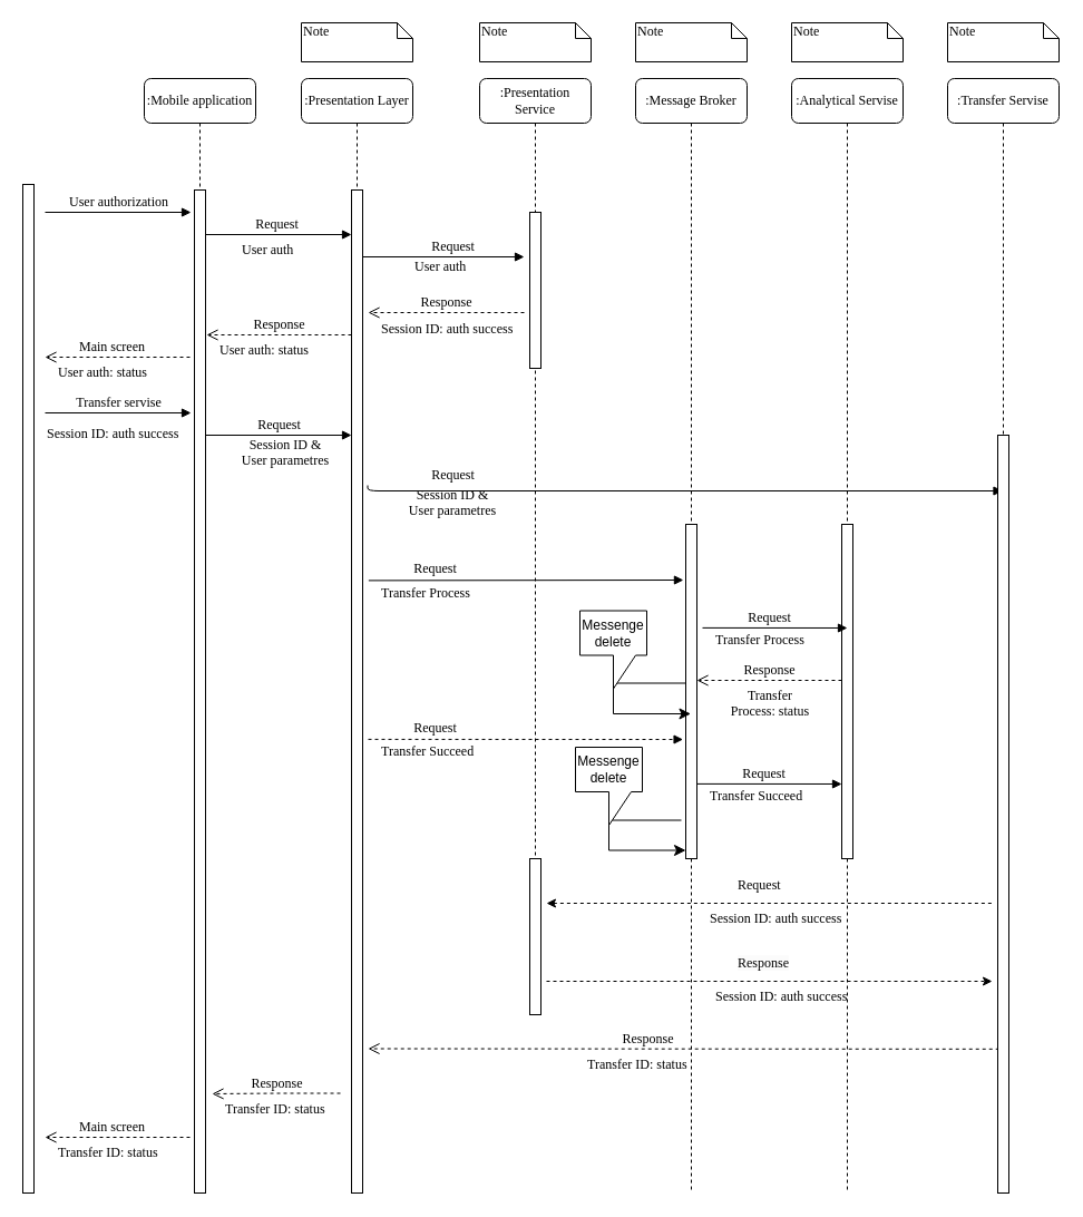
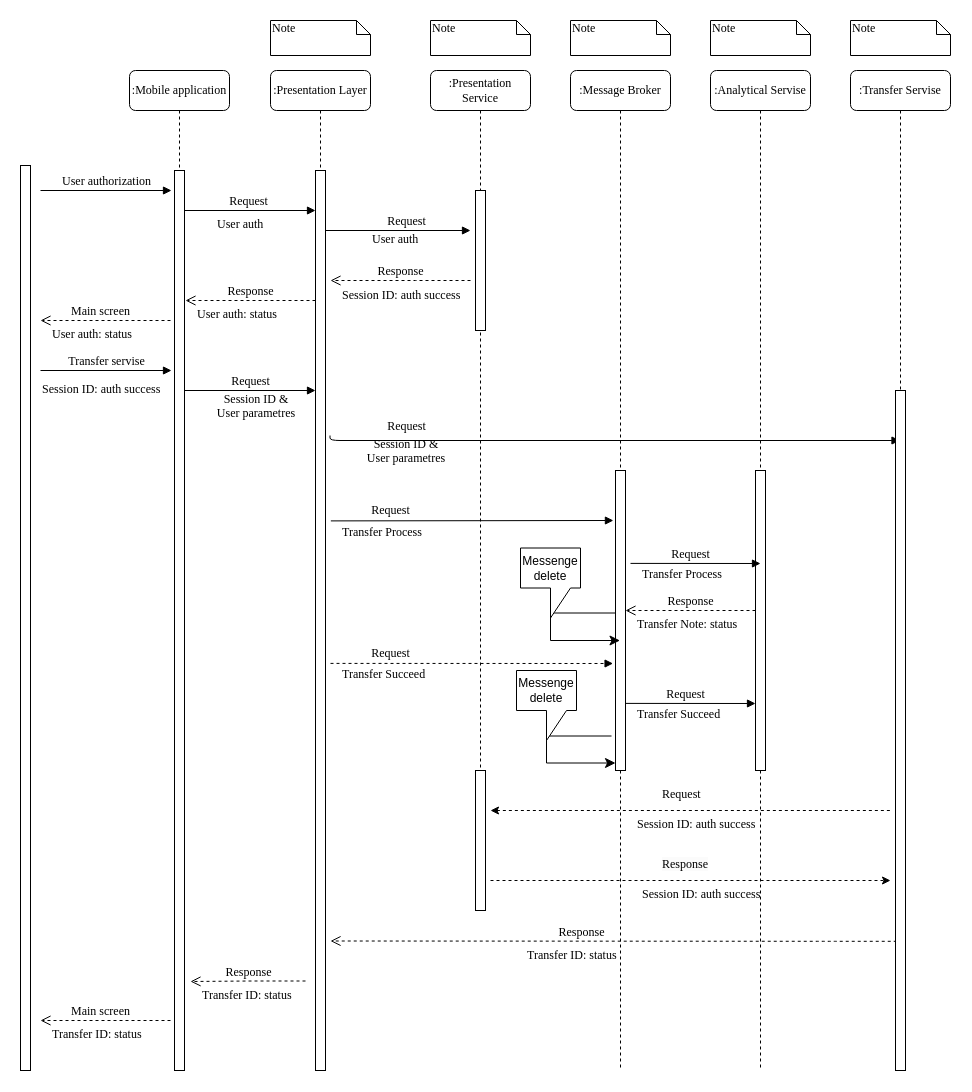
  <mxCell id="0" />
  <mxCell id="1" parent="0" />
  <mxCell id="2" value=":Presentation Layer" style="shape=umlLifeline;perimeter=lifelinePerimeter;whiteSpace=wrap;html=1;container=1;collapsible=0;recursiveResize=0;outlineConnect=0;rounded=1;shadow=0;comic=0;labelBackgroundColor=none;strokeWidth=1;fontFamily=Verdana;fontSize=12;align=center;" parent="1" vertex="1"><mxGeometry x="270" y="70" width="100" height="1000" as="geometry" /></mxCell>
  <mxCell id="3" value="" style="html=1;points=[];perimeter=orthogonalPerimeter;rounded=0;shadow=0;comic=0;labelBackgroundColor=none;strokeWidth=1;fontFamily=Verdana;fontSize=12;align=center;" parent="2" vertex="1"><mxGeometry x="45" y="100" width="10" height="900" as="geometry" /></mxCell>
  <mxCell id="4" value="Request" style="html=1;verticalAlign=bottom;endArrow=block;labelBackgroundColor=none;fontFamily=Verdana;fontSize=12;edgeStyle=elbowEdgeStyle;elbow=vertical;" parent="2" edge="1"><mxGeometry x="0.007" relative="1" as="geometry"><mxPoint x="-90" y="140" as="sourcePoint" /><mxPoint x="45" y="140" as="targetPoint" /><mxPoint as="offset" /></mxGeometry></mxCell>
  <mxCell id="5" value="Response" style="html=1;verticalAlign=bottom;endArrow=open;dashed=1;endSize=8;labelBackgroundColor=none;fontFamily=Verdana;fontSize=12;edgeStyle=elbowEdgeStyle;elbow=horizontal;" parent="2" edge="1"><mxGeometry relative="1" as="geometry"><mxPoint x="-85" y="230" as="targetPoint" /><Array as="points"><mxPoint x="-10" y="230" /><mxPoint x="20" y="230" /></Array><mxPoint x="45" y="230" as="sourcePoint" /><mxPoint as="offset" /></mxGeometry></mxCell>
  <mxCell id="6" value="&lt;div style=&quot;text-align: center;&quot;&gt;&lt;font face=&quot;Verdana&quot;&gt;User auth:&amp;nbsp;status&lt;/font&gt;&lt;/div&gt;" style="text;whiteSpace=wrap;html=1;" parent="2" vertex="1"><mxGeometry x="-75" y="230" width="110" height="30" as="geometry" /></mxCell>
  <mxCell id="7" value="Request" style="html=1;verticalAlign=bottom;endArrow=block;entryX=0;entryY=0;labelBackgroundColor=none;fontFamily=Verdana;fontSize=12;edgeStyle=elbowEdgeStyle;elbow=vertical;" parent="2" edge="1"><mxGeometry x="0.008" relative="1" as="geometry"><mxPoint x="-86" y="320" as="sourcePoint" /><mxPoint x="45" y="320" as="targetPoint" /><mxPoint as="offset" /></mxGeometry></mxCell>
  <mxCell id="8" value=":Presentation Service" style="shape=umlLifeline;perimeter=lifelinePerimeter;whiteSpace=wrap;html=1;container=1;collapsible=0;recursiveResize=0;outlineConnect=0;rounded=1;shadow=0;comic=0;labelBackgroundColor=none;strokeWidth=1;fontFamily=Verdana;fontSize=12;align=center;" parent="1" vertex="1"><mxGeometry x="430" y="70" width="100" height="830" as="geometry" /></mxCell>
  <mxCell id="9" value="" style="html=1;points=[];perimeter=orthogonalPerimeter;rounded=0;shadow=0;comic=0;labelBackgroundColor=none;strokeWidth=1;fontFamily=Verdana;fontSize=12;align=center;" parent="8" vertex="1"><mxGeometry x="45" y="120" width="10" height="140" as="geometry" /></mxCell>
  <mxCell id="10" value="Response" style="html=1;verticalAlign=bottom;endArrow=open;dashed=1;endSize=8;labelBackgroundColor=none;fontFamily=Verdana;fontSize=12;edgeStyle=elbowEdgeStyle;elbow=horizontal;" parent="8" edge="1"><mxGeometry relative="1" as="geometry"><mxPoint x="-100" y="210" as="targetPoint" /><Array as="points"><mxPoint x="-25" y="210" /><mxPoint x="5" y="210" /></Array><mxPoint x="40" y="210" as="sourcePoint" /><mxPoint as="offset" /></mxGeometry></mxCell>
  <mxCell id="11" value="&lt;div style=&quot;text-align: center;&quot;&gt;&lt;font face=&quot;Verdana&quot;&gt;&lt;span style=&quot;text-wrap: nowrap;&quot;&gt;Session ID: auth&amp;nbsp;&lt;/span&gt;success&lt;/font&gt;&lt;/div&gt;" style="text;whiteSpace=wrap;html=1;" parent="8" vertex="1"><mxGeometry x="-90" y="210.5" width="110" height="40" as="geometry" /></mxCell>
  <mxCell id="12" value="Request" style="html=1;verticalAlign=bottom;endArrow=block;labelBackgroundColor=none;fontFamily=Verdana;fontSize=12;edgeStyle=elbowEdgeStyle;elbow=vertical;" parent="8" target="33" edge="1"><mxGeometry x="-0.718" y="5" relative="1" as="geometry"><mxPoint x="-100.5" y="365" as="sourcePoint" /><mxPoint x="450" y="365" as="targetPoint" /><mxPoint as="offset" /><Array as="points"><mxPoint x="180" y="370" /></Array></mxGeometry></mxCell>
  <mxCell id="13" value="Request" style="html=1;verticalAlign=bottom;endArrow=block;labelBackgroundColor=none;fontFamily=Verdana;fontSize=12;edgeStyle=elbowEdgeStyle;elbow=vertical;entryX=-0.112;entryY=0.104;entryDx=0;entryDy=0;entryPerimeter=0;exitX=1.535;exitY=0.46;exitDx=0;exitDy=0;exitPerimeter=0;" edge="1" parent="8"><mxGeometry x="-0.577" y="1" relative="1" as="geometry"><mxPoint x="-99.65" y="450.4" as="sourcePoint" /><mxPoint x="182.93" y="450" as="targetPoint" /><mxPoint as="offset" /></mxGeometry></mxCell>
  <mxCell id="14" value=":Message Broker" style="shape=umlLifeline;perimeter=lifelinePerimeter;whiteSpace=wrap;html=1;container=1;collapsible=0;recursiveResize=0;outlineConnect=0;rounded=1;shadow=0;comic=0;labelBackgroundColor=none;strokeWidth=1;fontFamily=Verdana;fontSize=12;align=center;" parent="1" vertex="1"><mxGeometry x="570" y="70" width="100" height="1000" as="geometry" /></mxCell>
  <mxCell id="15" value="" style="html=1;points=[];perimeter=orthogonalPerimeter;rounded=0;shadow=0;comic=0;labelBackgroundColor=none;strokeWidth=1;fontFamily=Verdana;fontSize=12;align=center;" vertex="1" parent="14"><mxGeometry x="45" y="400" width="10" height="300" as="geometry" /></mxCell>
  <mxCell id="16" value="&lt;span style=&quot;caret-color: rgb(0, 0, 0); color: rgb(0, 0, 0); font-family: Verdana; font-size: 12px; font-style: normal; font-variant-caps: normal; font-weight: 400; letter-spacing: normal; orphans: auto; text-align: center; text-indent: 0px; text-transform: none; white-space: nowrap; widows: auto; word-spacing: 0px; -webkit-text-stroke-width: 0px; background-color: rgb(251, 251, 251); text-decoration: none; display: inline !important; float: none;&quot;&gt;Response&lt;/span&gt;" style="text;whiteSpace=wrap;html=1;" parent="14" vertex="1"><mxGeometry x="90" y="780" width="90" height="40" as="geometry" /></mxCell>
  <mxCell id="17" value="Response" style="html=1;verticalAlign=bottom;endArrow=open;dashed=1;endSize=8;labelBackgroundColor=none;fontFamily=Verdana;fontSize=12;edgeStyle=elbowEdgeStyle;elbow=horizontal;" parent="14" edge="1"><mxGeometry relative="1" as="geometry"><mxPoint x="-380" y="911" as="targetPoint" /><Array as="points"><mxPoint x="-320" y="910.5" /><mxPoint x="-290" y="910.5" /></Array><mxPoint x="-265" y="910.5" as="sourcePoint" /><mxPoint as="offset" /></mxGeometry></mxCell>
  <mxCell id="18" value="&lt;div style=&quot;text-align: center;&quot;&gt;&lt;font face=&quot;Verdana&quot;&gt;&lt;span style=&quot;text-wrap: nowrap;&quot;&gt;Transfer&amp;nbsp;ID: status&lt;/span&gt;&lt;/font&gt;&lt;/div&gt;" style="text;whiteSpace=wrap;html=1;" parent="14" vertex="1"><mxGeometry x="-370" y="910.5" width="110" height="39.5" as="geometry" /></mxCell>
  <mxCell id="19" value="Main screen" style="html=1;verticalAlign=bottom;endArrow=open;dashed=1;endSize=8;labelBackgroundColor=none;fontFamily=Verdana;fontSize=12;edgeStyle=elbowEdgeStyle;elbow=horizontal;" edge="1" parent="14"><mxGeometry x="0.077" relative="1" as="geometry"><mxPoint x="-530" y="950" as="targetPoint" /><Array as="points"><mxPoint x="-455" y="950" /><mxPoint x="-425" y="950" /></Array><mxPoint x="-400" y="950" as="sourcePoint" /><mxPoint as="offset" /></mxGeometry></mxCell>
  <mxCell id="20" value="Response" style="html=1;verticalAlign=bottom;endArrow=open;dashed=1;endSize=8;labelBackgroundColor=none;fontFamily=Verdana;fontSize=12;edgeStyle=elbowEdgeStyle;elbow=horizontal;exitX=0.124;exitY=0.83;exitDx=0;exitDy=0;exitPerimeter=0;" parent="14" edge="1"><mxGeometry x="0.117" relative="1" as="geometry"><mxPoint x="-240" y="870.5" as="targetPoint" /><Array as="points"><mxPoint x="255" y="870.5" /><mxPoint x="285" y="870.5" /></Array><mxPoint x="326.24" y="870.8" as="sourcePoint" /><mxPoint as="offset" /></mxGeometry></mxCell>
  <mxCell id="21" value="&lt;div style=&quot;text-align: center;&quot;&gt;&lt;font face=&quot;Verdana&quot;&gt;&lt;span style=&quot;text-wrap: nowrap;&quot;&gt;Transfer&amp;nbsp;ID: status&lt;/span&gt;&lt;/font&gt;&lt;/div&gt;" style="text;whiteSpace=wrap;html=1;" parent="14" vertex="1"><mxGeometry x="-45.35" y="871" width="110" height="39.5" as="geometry" /></mxCell>
  <mxCell id="22" value="" style="html=1;points=[];perimeter=orthogonalPerimeter;rounded=0;shadow=0;comic=0;labelBackgroundColor=none;strokeWidth=1;fontFamily=Verdana;fontSize=12;align=center;" parent="14" vertex="1"><mxGeometry x="-95" y="700" width="10" height="140" as="geometry" /></mxCell>
  <mxCell id="23" value="&lt;div style=&quot;text-align: center;&quot;&gt;&lt;font face=&quot;Verdana&quot;&gt;&lt;span style=&quot;text-wrap: nowrap;&quot;&gt;Session ID: auth&amp;nbsp;&lt;/span&gt;success&lt;/font&gt;&lt;/div&gt;" style="text;whiteSpace=wrap;html=1;" vertex="1" parent="14"><mxGeometry x="64.65" y="740" width="110" height="40" as="geometry" /></mxCell>
  <mxCell id="24" value="" style="edgeStyle=elbowEdgeStyle;elbow=horizontal;endArrow=classic;html=1;curved=0;rounded=0;endSize=8;startSize=8;exitX=0.006;exitY=0.475;exitDx=0;exitDy=0;exitPerimeter=0;" edge="1" parent="14" source="15" target="14"><mxGeometry width="50" height="50" relative="1" as="geometry"><mxPoint x="-160" y="660" as="sourcePoint" /><mxPoint x="-20" y="580" as="targetPoint" /><Array as="points"><mxPoint x="-20" y="570" /></Array></mxGeometry></mxCell>
  <mxCell id="25" value=":Analytical Servise" style="shape=umlLifeline;perimeter=lifelinePerimeter;whiteSpace=wrap;html=1;container=1;collapsible=0;recursiveResize=0;outlineConnect=0;rounded=1;shadow=0;comic=0;labelBackgroundColor=none;strokeWidth=1;fontFamily=Verdana;fontSize=12;align=center;" parent="1" vertex="1"><mxGeometry x="710" y="70" width="100" height="1000" as="geometry" /></mxCell>
  <mxCell id="26" value="" style="html=1;points=[];perimeter=orthogonalPerimeter;rounded=0;shadow=0;comic=0;labelBackgroundColor=none;strokeWidth=1;fontFamily=Verdana;fontSize=12;align=center;" vertex="1" parent="25"><mxGeometry x="45" y="400" width="10" height="300" as="geometry" /></mxCell>
  <mxCell id="27" value="Response" style="html=1;verticalAlign=bottom;endArrow=open;dashed=1;endSize=8;labelBackgroundColor=none;fontFamily=Verdana;fontSize=12;edgeStyle=elbowEdgeStyle;elbow=horizontal;" edge="1" parent="25"><mxGeometry relative="1" as="geometry"><mxPoint x="-85" y="540" as="targetPoint" /><Array as="points"><mxPoint x="-10" y="540" /><mxPoint x="20" y="540" /></Array><mxPoint x="45" y="540" as="sourcePoint" /><mxPoint as="offset" /></mxGeometry></mxCell>
- <mxCell id="28" value="&lt;div style=&quot;text-align: center;&quot;&gt;&lt;span style=&quot;font-family: Verdana;&quot;&gt;Transfer Process&lt;/span&gt;&lt;font face=&quot;Verdana&quot;&gt;:&amp;nbsp;status&lt;/font&gt;&lt;/div&gt;" style="text;whiteSpace=wrap;html=1;" vertex="1" parent="25"><mxGeometry x="-75" y="540" width="110" height="30" as="geometry" /></mxCell>
+ <mxCell id="28" value="&lt;div style=&quot;text-align: center;&quot;&gt;&lt;span style=&quot;font-family: Verdana;&quot;&gt;Transfer Note&lt;/span&gt;&lt;font face=&quot;Verdana&quot;&gt;:&amp;nbsp;status&lt;/font&gt;&lt;/div&gt;" style="text;whiteSpace=wrap;html=1;" vertex="1" parent="25"><mxGeometry x="-75" y="540" width="110" height="30" as="geometry" /></mxCell>
  <mxCell id="29" value="" style="endArrow=none;html=1;rounded=0;dashed=1;startArrow=classic;startFill=1;endFill=0;" edge="1" parent="25"><mxGeometry width="50" height="50" relative="1" as="geometry"><mxPoint x="-220" y="740" as="sourcePoint" /><mxPoint x="180" y="740" as="targetPoint" /></mxGeometry></mxCell>
  <mxCell id="30" value="&lt;span style=&quot;font-family: Verdana; text-align: center; white-space: nowrap;&quot;&gt;Request&lt;/span&gt;" style="text;whiteSpace=wrap;html=1;" vertex="1" parent="25"><mxGeometry x="-50" y="710" width="90" height="40" as="geometry" /></mxCell>
  <mxCell id="31" value="" style="endArrow=classic;html=1;rounded=0;dashed=1;" parent="25" edge="1"><mxGeometry width="50" height="50" relative="1" as="geometry"><mxPoint x="-220" y="810" as="sourcePoint" /><mxPoint x="180" y="810" as="targetPoint" /></mxGeometry></mxCell>
  <mxCell id="32" value="&lt;div style=&quot;text-align: center;&quot;&gt;&lt;font face=&quot;Verdana&quot;&gt;&lt;span style=&quot;text-wrap: nowrap;&quot;&gt;Session ID: auth&amp;nbsp;&lt;/span&gt;success&lt;/font&gt;&lt;/div&gt;" style="text;whiteSpace=wrap;html=1;" parent="25" vertex="1"><mxGeometry x="-70" y="810" width="110" height="40" as="geometry" /></mxCell>
  <mxCell id="33" value=":Transfer Servise" style="shape=umlLifeline;perimeter=lifelinePerimeter;whiteSpace=wrap;html=1;container=1;collapsible=0;recursiveResize=0;outlineConnect=0;rounded=1;shadow=0;comic=0;labelBackgroundColor=none;strokeWidth=1;fontFamily=Verdana;fontSize=12;align=center;" parent="1" vertex="1"><mxGeometry x="850" y="70" width="100" height="1000" as="geometry" /></mxCell>
  <mxCell id="34" value="" style="html=1;points=[];perimeter=orthogonalPerimeter;rounded=0;shadow=0;comic=0;labelBackgroundColor=none;strokeWidth=1;fontFamily=Verdana;fontSize=12;align=center;" parent="33" vertex="1"><mxGeometry x="45" y="320" width="10" height="680" as="geometry" /></mxCell>
  <mxCell id="35" value=":Mobile application" style="shape=umlLifeline;perimeter=lifelinePerimeter;whiteSpace=wrap;html=1;container=1;collapsible=0;recursiveResize=0;outlineConnect=0;rounded=1;shadow=0;comic=0;labelBackgroundColor=none;strokeWidth=1;fontFamily=Verdana;fontSize=12;align=center;" parent="1" vertex="1"><mxGeometry x="129" y="70" width="100" height="1000" as="geometry" /></mxCell>
  <mxCell id="36" value="" style="html=1;points=[];perimeter=orthogonalPerimeter;rounded=0;shadow=0;comic=0;labelBackgroundColor=none;strokeWidth=1;fontFamily=Verdana;fontSize=12;align=center;" parent="35" vertex="1"><mxGeometry x="45" y="100" width="10" height="900" as="geometry" /></mxCell>
  <mxCell id="37" value="Request" style="html=1;verticalAlign=bottom;endArrow=block;labelBackgroundColor=none;fontFamily=Verdana;fontSize=12;edgeStyle=elbowEdgeStyle;elbow=vertical;" parent="1" edge="1"><mxGeometry x="0.111" relative="1" as="geometry"><mxPoint x="325" y="230" as="sourcePoint" /><mxPoint x="470" y="230" as="targetPoint" /><mxPoint as="offset" /></mxGeometry></mxCell>
  <mxCell id="38" value="Note" style="shape=note;whiteSpace=wrap;html=1;size=14;verticalAlign=top;align=left;spacingTop=-6;rounded=0;shadow=0;comic=0;labelBackgroundColor=none;strokeWidth=1;fontFamily=Verdana;fontSize=12" parent="1" vertex="1"><mxGeometry x="270" y="20" width="100" height="35" as="geometry" /></mxCell>
  <mxCell id="39" value="Note" style="shape=note;whiteSpace=wrap;html=1;size=14;verticalAlign=top;align=left;spacingTop=-6;rounded=0;shadow=0;comic=0;labelBackgroundColor=none;strokeWidth=1;fontFamily=Verdana;fontSize=12" parent="1" vertex="1"><mxGeometry x="430" y="20" width="100" height="35" as="geometry" /></mxCell>
  <mxCell id="40" value="Note" style="shape=note;whiteSpace=wrap;html=1;size=14;verticalAlign=top;align=left;spacingTop=-6;rounded=0;shadow=0;comic=0;labelBackgroundColor=none;strokeWidth=1;fontFamily=Verdana;fontSize=12" parent="1" vertex="1"><mxGeometry x="570" y="20" width="100" height="35" as="geometry" /></mxCell>
  <mxCell id="41" value="Note" style="shape=note;whiteSpace=wrap;html=1;size=14;verticalAlign=top;align=left;spacingTop=-6;rounded=0;shadow=0;comic=0;labelBackgroundColor=none;strokeWidth=1;fontFamily=Verdana;fontSize=12" parent="1" vertex="1"><mxGeometry x="710" y="20" width="100" height="35" as="geometry" /></mxCell>
  <mxCell id="42" value="Note" style="shape=note;whiteSpace=wrap;html=1;size=14;verticalAlign=top;align=left;spacingTop=-6;rounded=0;shadow=0;comic=0;labelBackgroundColor=none;strokeWidth=1;fontFamily=Verdana;fontSize=12" parent="1" vertex="1"><mxGeometry x="850" y="20" width="100" height="35" as="geometry" /></mxCell>
  <mxCell id="43" value="" style="html=1;points=[];perimeter=orthogonalPerimeter;rounded=0;shadow=0;comic=0;labelBackgroundColor=none;strokeWidth=1;fontFamily=Verdana;fontSize=12;align=center;" parent="1" vertex="1"><mxGeometry x="20" y="165" width="10" height="905" as="geometry" /></mxCell>
  <mxCell id="44" value="User authorization" style="html=1;verticalAlign=bottom;endArrow=block;entryX=0;entryY=0;labelBackgroundColor=none;fontFamily=Verdana;fontSize=12;edgeStyle=elbowEdgeStyle;elbow=vertical;" parent="1" edge="1"><mxGeometry x="0.008" relative="1" as="geometry"><mxPoint x="40" y="190" as="sourcePoint" /><mxPoint x="171" y="190" as="targetPoint" /><mxPoint as="offset" /></mxGeometry></mxCell>
  <mxCell id="45" value="&lt;div style=&quot;text-align: center;&quot;&gt;&lt;font face=&quot;Verdana&quot;&gt;User auth&lt;/font&gt;&lt;/div&gt;" style="text;whiteSpace=wrap;html=1;" parent="1" vertex="1"><mxGeometry x="215" y="210" width="75" height="30" as="geometry" /></mxCell>
  <mxCell id="46" value="&lt;div style=&quot;text-align: center;&quot;&gt;&lt;font face=&quot;Verdana&quot;&gt;User auth&lt;/font&gt;&lt;/div&gt;" style="text;whiteSpace=wrap;html=1;" parent="1" vertex="1"><mxGeometry x="370" y="225" width="70" height="30" as="geometry" /></mxCell>
  <mxCell id="47" value="Transfer servise" style="html=1;verticalAlign=bottom;endArrow=block;entryX=0;entryY=0;labelBackgroundColor=none;fontFamily=Verdana;fontSize=12;edgeStyle=elbowEdgeStyle;elbow=vertical;" parent="1" edge="1"><mxGeometry x="0.008" relative="1" as="geometry"><mxPoint x="40" y="370" as="sourcePoint" /><mxPoint x="171" y="370" as="targetPoint" /><mxPoint as="offset" /></mxGeometry></mxCell>
  <mxCell id="48" value="&lt;div style=&quot;text-align: center;&quot;&gt;&lt;font face=&quot;Verdana&quot;&gt;Session ID &amp;amp; User&amp;nbsp;parametres&lt;/font&gt;&lt;/div&gt;" style="text;whiteSpace=wrap;html=1;" parent="1" vertex="1"><mxGeometry x="200" y="385" width="110" height="30" as="geometry" /></mxCell>
  <mxCell id="49" value="&lt;div style=&quot;text-align: center;&quot;&gt;&lt;font face=&quot;Verdana&quot;&gt;Session ID &amp;amp; User&amp;nbsp;parametres&lt;/font&gt;&lt;/div&gt;" style="text;whiteSpace=wrap;html=1;" parent="1" vertex="1"><mxGeometry x="350" y="430" width="110" height="30" as="geometry" /></mxCell>
  <mxCell id="50" value="&lt;div style=&quot;text-align: center;&quot;&gt;&lt;font face=&quot;Verdana&quot;&gt;User auth:&amp;nbsp;status&lt;/font&gt;&lt;/div&gt;" style="text;whiteSpace=wrap;html=1;" vertex="1" parent="1"><mxGeometry x="50" y="320" width="110" height="30" as="geometry" /></mxCell>
  <mxCell id="51" value="Main screen" style="html=1;verticalAlign=bottom;endArrow=open;dashed=1;endSize=8;labelBackgroundColor=none;fontFamily=Verdana;fontSize=12;edgeStyle=elbowEdgeStyle;elbow=horizontal;" edge="1" parent="1"><mxGeometry x="0.077" relative="1" as="geometry"><mxPoint x="40" y="320" as="targetPoint" /><Array as="points"><mxPoint x="115" y="320" /><mxPoint x="145" y="320" /></Array><mxPoint x="170" y="320" as="sourcePoint" /><mxPoint as="offset" /></mxGeometry></mxCell>
  <mxCell id="52" value="&lt;div style=&quot;text-align: center;&quot;&gt;&lt;span style=&quot;font-family: Verdana;&quot;&gt;Transfer&amp;nbsp;ID: status&lt;/span&gt;&lt;br&gt;&lt;/div&gt;" style="text;whiteSpace=wrap;html=1;" vertex="1" parent="1"><mxGeometry x="50" y="1020" width="110" height="30" as="geometry" /></mxCell>
  <mxCell id="53" value="&lt;div style=&quot;text-align: center;&quot;&gt;&lt;font face=&quot;Verdana&quot;&gt;Transfer Process&lt;/font&gt;&lt;/div&gt;" style="text;whiteSpace=wrap;html=1;" vertex="1" parent="1"><mxGeometry x="340" y="517.5" width="110" height="30" as="geometry" /></mxCell>
  <mxCell id="54" value="Request" style="html=1;verticalAlign=bottom;endArrow=block;labelBackgroundColor=none;fontFamily=Verdana;fontSize=12;edgeStyle=elbowEdgeStyle;elbow=vertical;exitX=1.535;exitY=0.46;exitDx=0;exitDy=0;exitPerimeter=0;" edge="1" parent="1"><mxGeometry x="-0.076" relative="1" as="geometry"><mxPoint x="630" y="562.9" as="sourcePoint" /><mxPoint x="760" y="563" as="targetPoint" /><mxPoint as="offset" /></mxGeometry></mxCell>
  <mxCell id="55" value="&lt;div style=&quot;text-align: center;&quot;&gt;&lt;font face=&quot;Verdana&quot;&gt;Transfer Process&lt;/font&gt;&lt;/div&gt;" style="text;whiteSpace=wrap;html=1;" vertex="1" parent="1"><mxGeometry x="639.65" y="560" width="110" height="30" as="geometry" /></mxCell>
  <mxCell id="56" value="&lt;div style=&quot;text-align: center;&quot;&gt;&lt;font face=&quot;Verdana&quot;&gt;&lt;span style=&quot;text-wrap: nowrap;&quot;&gt;Session ID: auth&amp;nbsp;&lt;/span&gt;success&lt;/font&gt;&lt;/div&gt;" style="text;whiteSpace=wrap;html=1;" parent="1" vertex="1"><mxGeometry x="40" y="375" width="110" height="40" as="geometry" /></mxCell>
  <mxCell id="57" value="&lt;div style=&quot;text-align: center;&quot;&gt;&lt;font face=&quot;Verdana&quot;&gt;Transfer Succeed&lt;/font&gt;&lt;/div&gt;" style="text;whiteSpace=wrap;html=1;" vertex="1" parent="1"><mxGeometry x="339.65" y="660" width="110" height="30" as="geometry" /></mxCell>
  <mxCell id="58" value="Request" style="html=1;verticalAlign=bottom;endArrow=block;labelBackgroundColor=none;fontFamily=Verdana;fontSize=12;edgeStyle=elbowEdgeStyle;elbow=vertical;entryX=-0.112;entryY=0.104;entryDx=0;entryDy=0;entryPerimeter=0;exitX=1.535;exitY=0.46;exitDx=0;exitDy=0;exitPerimeter=0;dashed=1;" edge="1" parent="1"><mxGeometry x="-0.577" y="1" relative="1" as="geometry"><mxPoint x="330" y="662.9" as="sourcePoint" /><mxPoint x="612.58" y="662.5" as="targetPoint" /><mxPoint as="offset" /></mxGeometry></mxCell>
  <mxCell id="59" value="Request" style="html=1;verticalAlign=bottom;endArrow=block;labelBackgroundColor=none;fontFamily=Verdana;fontSize=12;edgeStyle=elbowEdgeStyle;elbow=vertical;exitX=1.535;exitY=0.46;exitDx=0;exitDy=0;exitPerimeter=0;" edge="1" parent="1"><mxGeometry x="-0.076" relative="1" as="geometry"><mxPoint x="625" y="702.9" as="sourcePoint" /><mxPoint x="755" y="703" as="targetPoint" /><mxPoint as="offset" /></mxGeometry></mxCell>
  <mxCell id="60" value="&lt;div style=&quot;text-align: center;&quot;&gt;&lt;span style=&quot;font-family: Verdana;&quot;&gt;Transfer Succeed&lt;/span&gt;&lt;br&gt;&lt;/div&gt;" style="text;whiteSpace=wrap;html=1;" vertex="1" parent="1"><mxGeometry x="634.65" y="700" width="110" height="30" as="geometry" /></mxCell>
  <mxCell id="61" value="Messenge delete" style="shape=callout;whiteSpace=wrap;html=1;perimeter=calloutPerimeter;" vertex="1" parent="1"><mxGeometry x="520" y="547.5" width="60" height="70" as="geometry" /></mxCell>
  <mxCell id="62" value="" style="edgeStyle=elbowEdgeStyle;elbow=horizontal;endArrow=classic;html=1;curved=0;rounded=0;endSize=8;startSize=8;exitX=0.006;exitY=0.475;exitDx=0;exitDy=0;exitPerimeter=0;" edge="1" parent="1"><mxGeometry width="50" height="50" relative="1" as="geometry"><mxPoint x="611" y="735.5" as="sourcePoint" /><mxPoint x="615" y="762.5" as="targetPoint" /><Array as="points"><mxPoint x="546" y="762.5" /></Array></mxGeometry></mxCell>
  <mxCell id="63" value="Messenge delete" style="shape=callout;whiteSpace=wrap;html=1;perimeter=calloutPerimeter;" vertex="1" parent="1"><mxGeometry x="516" y="670" width="60" height="70" as="geometry" /></mxCell>
